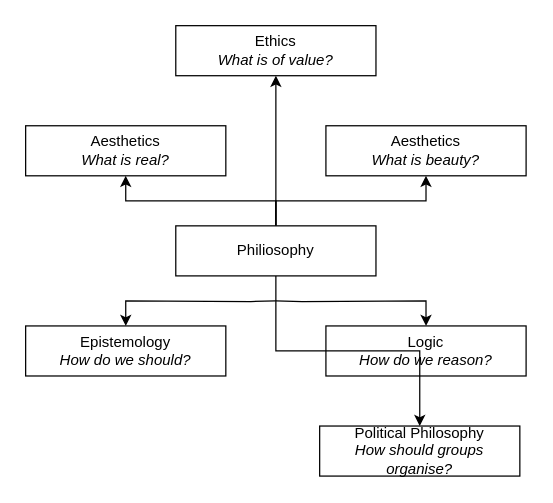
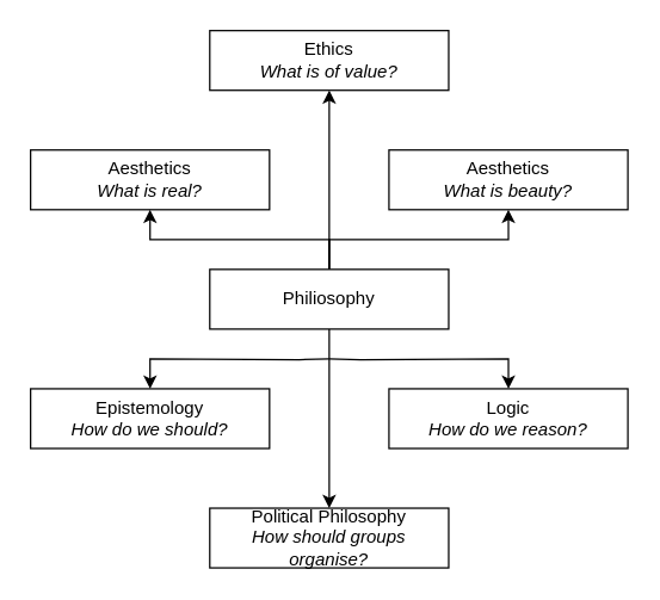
  <mxCell id="0" />
  <mxCell id="1" parent="0" />
  <mxCell id="2" value="Ethics&lt;br&gt;&lt;i&gt;What is of value?&lt;/i&gt;" style="rounded=0;whiteSpace=wrap;html=1;" vertex="1" parent="1"><mxGeometry x="140" y="20" width="160" height="40" as="geometry" /></mxCell>
  <mxCell id="3" value="Aesthetics&lt;br&gt;&lt;i&gt;What is real?&lt;/i&gt;" style="rounded=0;whiteSpace=wrap;html=1;" vertex="1" parent="1"><mxGeometry x="20" y="100" width="160" height="40" as="geometry" /></mxCell>
  <mxCell id="4" value="Aesthetics&lt;br&gt;&lt;i&gt;What is beauty?&lt;/i&gt;" style="rounded=0;whiteSpace=wrap;html=1;" vertex="1" parent="1"><mxGeometry x="260" y="100" width="160" height="40" as="geometry" /></mxCell>
  <mxCell id="5" value="Logic&lt;br&gt;&lt;i&gt;How do we reason?&lt;/i&gt;" style="rounded=0;whiteSpace=wrap;html=1;" vertex="1" parent="1"><mxGeometry x="260" y="260" width="160" height="40" as="geometry" /></mxCell>
  <mxCell id="6" value="Epistemology&lt;br&gt;&lt;i&gt;How do we should?&lt;/i&gt;" style="rounded=0;whiteSpace=wrap;html=1;" vertex="1" parent="1"><mxGeometry x="20" y="260" width="160" height="40" as="geometry" /></mxCell>
- <mxCell id="7" value="Political Philosophy&lt;br&gt;&lt;i&gt;How should groups organise?&lt;/i&gt;" style="rounded=0;whiteSpace=wrap;html=1;" vertex="1" parent="1"><mxGeometry x="255" y="340" width="160" height="40" as="geometry" /></mxCell>
+ <mxCell id="7" value="Political Philosophy&lt;br&gt;&lt;i&gt;How should groups organise?&lt;/i&gt;" style="rounded=0;whiteSpace=wrap;html=1;" vertex="1" parent="1"><mxGeometry x="140" y="340" width="160" height="40" as="geometry" /></mxCell>
  <mxCell id="8" style="edgeStyle=orthogonalEdgeStyle;rounded=0;orthogonalLoop=1;jettySize=auto;html=1;" edge="1" parent="1" source="14" target="2"><mxGeometry relative="1" as="geometry" /></mxCell>
  <mxCell id="9" style="edgeStyle=orthogonalEdgeStyle;rounded=0;orthogonalLoop=1;jettySize=auto;html=1;" edge="1" parent="1" source="14" target="3"><mxGeometry relative="1" as="geometry" /></mxCell>
  <mxCell id="10" style="edgeStyle=orthogonalEdgeStyle;rounded=0;orthogonalLoop=1;jettySize=auto;html=1;" edge="1" parent="1" source="14" target="4"><mxGeometry relative="1" as="geometry" /></mxCell>
  <mxCell id="11" style="edgeStyle=orthogonalEdgeStyle;rounded=0;orthogonalLoop=1;jettySize=auto;html=1;" edge="1" parent="1" target="5"><mxGeometry relative="1" as="geometry"><mxPoint x="220" y="240" as="sourcePoint" /></mxGeometry></mxCell>
  <mxCell id="12" style="edgeStyle=orthogonalEdgeStyle;rounded=0;orthogonalLoop=1;jettySize=auto;html=1;" edge="1" parent="1" target="6"><mxGeometry relative="1" as="geometry"><mxPoint x="220" y="240" as="sourcePoint" /></mxGeometry></mxCell>
  <mxCell id="13" style="edgeStyle=orthogonalEdgeStyle;rounded=0;orthogonalLoop=1;jettySize=auto;html=1;" edge="1" parent="1" source="14" target="7"><mxGeometry relative="1" as="geometry"><mxPoint x="220" y="260" as="sourcePoint" /></mxGeometry></mxCell>
  <mxCell id="14" value="Philiosophy" style="rounded=0;whiteSpace=wrap;html=1;" vertex="1" parent="1"><mxGeometry x="140" y="180" width="160" height="40" as="geometry" /></mxCell>
